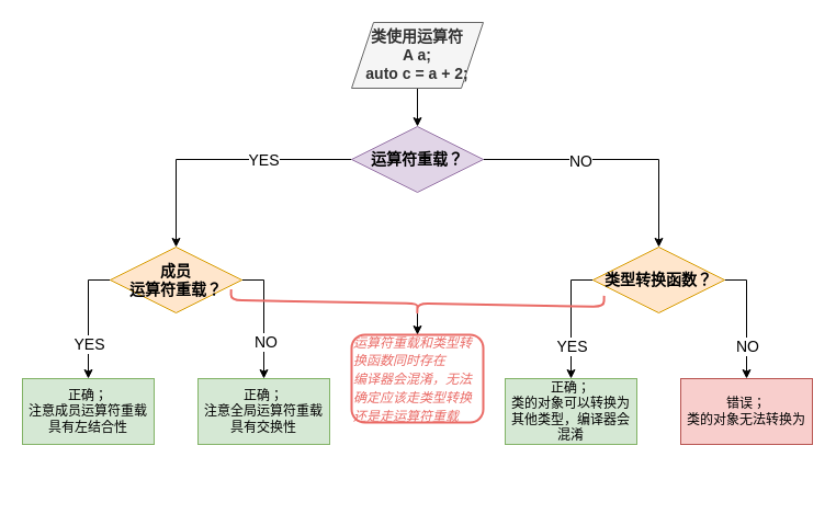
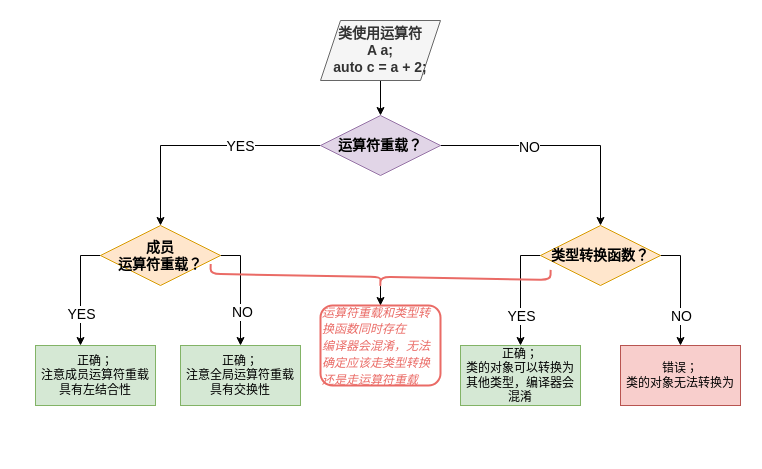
  <mxCell id="0" />
  <mxCell id="1" parent="0" />
  <mxCell id="2" value="" style="edgeStyle=orthogonalEdgeStyle;rounded=0;orthogonalLoop=1;jettySize=auto;html=1;" edge="1" parent="1" source="3" target="8"><mxGeometry relative="1" as="geometry" /></mxCell>
  <mxCell id="3" value="&lt;font style=&quot;font-size: 14px&quot;&gt;&lt;b&gt;类使用运算符&lt;br&gt;A a;&lt;br&gt;auto c = a + 2;&lt;br&gt;&lt;/b&gt;&lt;/font&gt;" style="shape=parallelogram;perimeter=parallelogramPerimeter;whiteSpace=wrap;html=1;fixedSize=1;fillColor=#f5f5f5;fontColor=#333333;strokeColor=#666666;" vertex="1" parent="1"><mxGeometry x="320" y="20" width="120" height="60" as="geometry" /></mxCell>
  <mxCell id="4" value="" style="edgeStyle=orthogonalEdgeStyle;rounded=0;orthogonalLoop=1;jettySize=auto;html=1;fontSize=14;" edge="1" parent="1" source="8" target="13"><mxGeometry relative="1" as="geometry" /></mxCell>
  <mxCell id="5" value="NO" style="edgeLabel;html=1;align=center;verticalAlign=middle;resizable=0;points=[];fontSize=14;" vertex="1" connectable="0" parent="4"><mxGeometry x="-0.263" y="-1" relative="1" as="geometry"><mxPoint as="offset" /></mxGeometry></mxCell>
  <mxCell id="6" value="" style="edgeStyle=orthogonalEdgeStyle;rounded=0;orthogonalLoop=1;jettySize=auto;html=1;fontSize=14;" edge="1" parent="1" source="8" target="19"><mxGeometry relative="1" as="geometry" /></mxCell>
  <mxCell id="7" value="YES" style="edgeLabel;html=1;align=center;verticalAlign=middle;resizable=0;points=[];fontSize=14;" vertex="1" connectable="0" parent="6"><mxGeometry x="-0.158" y="-1" relative="1" as="geometry"><mxPoint x="20" y="1" as="offset" /></mxGeometry></mxCell>
  <mxCell id="8" value="&lt;font style=&quot;font-size: 14px&quot;&gt;&lt;b&gt;运算符重载？&lt;/b&gt;&lt;/font&gt;" style="rhombus;whiteSpace=wrap;html=1;fillColor=#e1d5e7;strokeColor=#9673a6;" vertex="1" parent="1"><mxGeometry x="320" y="115" width="120" height="60" as="geometry" /></mxCell>
  <mxCell id="9" value="" style="edgeStyle=orthogonalEdgeStyle;rounded=0;orthogonalLoop=1;jettySize=auto;html=1;fontSize=14;" edge="1" parent="1" source="13" target="14"><mxGeometry relative="1" as="geometry"><Array as="points"><mxPoint x="680" y="255" /></Array></mxGeometry></mxCell>
  <mxCell id="10" value="NO" style="edgeLabel;html=1;align=center;verticalAlign=middle;resizable=0;points=[];fontSize=14;" vertex="1" connectable="0" parent="9"><mxGeometry x="-0.368" y="1" relative="1" as="geometry"><mxPoint x="-1" y="45" as="offset" /></mxGeometry></mxCell>
  <mxCell id="11" value="" style="edgeStyle=orthogonalEdgeStyle;rounded=0;orthogonalLoop=1;jettySize=auto;html=1;fontSize=14;" edge="1" parent="1" source="13" target="15"><mxGeometry relative="1" as="geometry"><Array as="points"><mxPoint x="520" y="255" /></Array></mxGeometry></mxCell>
  <mxCell id="12" value="YES" style="edgeLabel;html=1;align=center;verticalAlign=middle;resizable=0;points=[];fontSize=14;" vertex="1" connectable="0" parent="11"><mxGeometry x="-0.462" y="2" relative="1" as="geometry"><mxPoint x="-2" y="50" as="offset" /></mxGeometry></mxCell>
  <mxCell id="13" value="&lt;font style=&quot;font-size: 14px&quot;&gt;&lt;b&gt;类型转换函数？&lt;/b&gt;&lt;/font&gt;" style="rhombus;whiteSpace=wrap;html=1;fillColor=#ffe6cc;strokeColor=#d79b00;" vertex="1" parent="1"><mxGeometry x="540" y="225" width="120" height="60" as="geometry" /></mxCell>
  <mxCell id="14" value="错误；&lt;br&gt;类的对象无法转换为" style="whiteSpace=wrap;html=1;fillColor=#f8cecc;strokeColor=#b85450;" vertex="1" parent="1"><mxGeometry x="620" y="345" width="120" height="60" as="geometry" /></mxCell>
  <mxCell id="15" value="正确；&lt;br&gt;类的对象可以转换为其他类型，编译器会混淆" style="whiteSpace=wrap;html=1;fillColor=#d5e8d4;strokeColor=#82b366;" vertex="1" parent="1"><mxGeometry x="460" y="345" width="120" height="60" as="geometry" /></mxCell>
  <mxCell id="16" value="" style="edgeStyle=orthogonalEdgeStyle;rounded=0;orthogonalLoop=1;jettySize=auto;html=1;fontSize=14;" edge="1" parent="1" source="19" target="20"><mxGeometry relative="1" as="geometry"><Array as="points"><mxPoint x="80" y="255" /></Array></mxGeometry></mxCell>
  <mxCell id="17" value="YES" style="edgeLabel;html=1;align=center;verticalAlign=middle;resizable=0;points=[];fontSize=14;" vertex="1" connectable="0" parent="16"><mxGeometry x="0.093" y="3" relative="1" as="geometry"><mxPoint x="-3" y="18" as="offset" /></mxGeometry></mxCell>
  <mxCell id="18" value="" style="edgeStyle=orthogonalEdgeStyle;rounded=0;orthogonalLoop=1;jettySize=auto;html=1;fontSize=14;" edge="1" parent="1" source="19" target="21"><mxGeometry relative="1" as="geometry"><Array as="points"><mxPoint x="240" y="255" /></Array></mxGeometry></mxCell>
  <mxCell id="19" value="&lt;font style=&quot;font-size: 14px&quot;&gt;&lt;b&gt;成员&lt;br&gt;运算符重载？&lt;/b&gt;&lt;/font&gt;" style="rhombus;whiteSpace=wrap;html=1;fillColor=#ffe6cc;strokeColor=#d79b00;" vertex="1" parent="1"><mxGeometry x="100" y="225" width="120" height="60" as="geometry" /></mxCell>
- <mxCell id="20" value="正确；&lt;br&gt;注意成员运算符重载具有左结合性" style="whiteSpace=wrap;html=1;fillColor=#d5e8d4;strokeColor=#82b366;" vertex="1" parent="1"><mxGeometry x="20" y="345" width="120" height="60" as="geometry" /></mxCell>
+ <mxCell id="20" value="正确；&lt;br&gt;注意成员运算符重载具有左结合性" style="whiteSpace=wrap;html=1;fillColor=#d5e8d4;strokeColor=#82b366;" vertex="1" parent="1"><mxGeometry x="35" y="345" width="120" height="60" as="geometry" /></mxCell>
  <mxCell id="21" value="&lt;span&gt;正确；&lt;/span&gt;&lt;br&gt;&lt;span&gt;注意全局运算符重载具有交换性&lt;/span&gt;" style="whiteSpace=wrap;html=1;fillColor=#d5e8d4;strokeColor=#82b366;" vertex="1" parent="1"><mxGeometry x="180" y="345" width="120" height="60" as="geometry" /></mxCell>
  <mxCell id="22" value="NO" style="edgeLabel;html=1;align=center;verticalAlign=middle;resizable=0;points=[];fontSize=14;" vertex="1" connectable="0" parent="1"><mxGeometry x="570" y="325" as="geometry"><mxPoint x="-329" y="-14" as="offset" /></mxGeometry></mxCell>
  <mxCell id="23" value="" style="edgeStyle=orthogonalEdgeStyle;rounded=0;orthogonalLoop=1;jettySize=auto;html=1;fontSize=14;" edge="1" parent="1" source="24" target="25"><mxGeometry relative="1" as="geometry" /></mxCell>
  <mxCell id="24" value="" style="shape=curlyBracket;whiteSpace=wrap;html=1;rounded=1;flipH=1;fontSize=14;strokeWidth=2;rotation=91;strokeColor=#EA6B66;" vertex="1" parent="1"><mxGeometry x="369.99" y="106.4" width="20" height="340" as="geometry" /></mxCell>
  <mxCell id="25" value="&lt;font style=&quot;font-size: 12px&quot; color=&quot;#ea6b66&quot;&gt;&lt;i&gt;运算符重载和类型转换函数同时存在&lt;br&gt;编译器会混淆，无法确定应该走类型转换还是走运算符重载&lt;/i&gt;&lt;/font&gt;" style="whiteSpace=wrap;html=1;fontSize=14;strokeColor=#EA6B66;rounded=1;strokeWidth=2;align=left;" vertex="1" parent="1"><mxGeometry x="320" y="305" width="120" height="80" as="geometry" /></mxCell>
